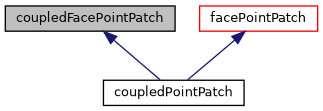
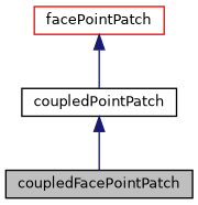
  digraph {
    node [color=black fontname=Helvetica fontsize=10 shape=record]
    edge [color=midnightblue dir=back fontname=Helvetica fontsize=10 labelfontname=Helvetica labelfontsize=10 style=solid]
    n1 [fillcolor=grey75 fontcolor=black height=0.2 label=coupledFacePointPatch style=filled width=0.4]
    n2 [color=red height=0.2 label=facePointPatch width=0.4]
    n3 [height=0.2 label=coupledPointPatch width=0.4]
    n2 -> n3
-   n1 -> n3
+   n3 -> n1
  }
